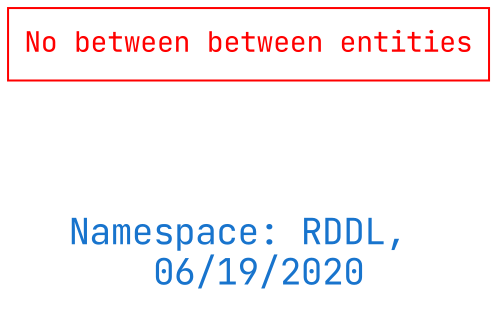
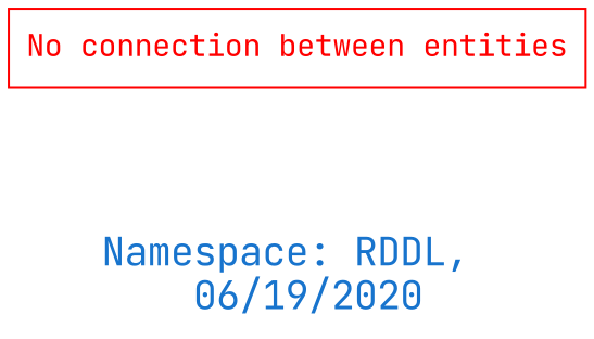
  digraph {
    fontcolor=dodgerblue3
    fontsize=18
    label="\n\n\nNamespace: RDDL, \n 06/19/2020"
    rankdir=TB
    fontname="JetBrains Mono"
-   "No connection between entities" [color=red fontcolor=red shape=polygon fontname="JetBrains Mono" label="No between between entities"]
+   "No connection between entities" [color=red fontcolor=red shape=polygon fontname="JetBrains Mono"]
  }
